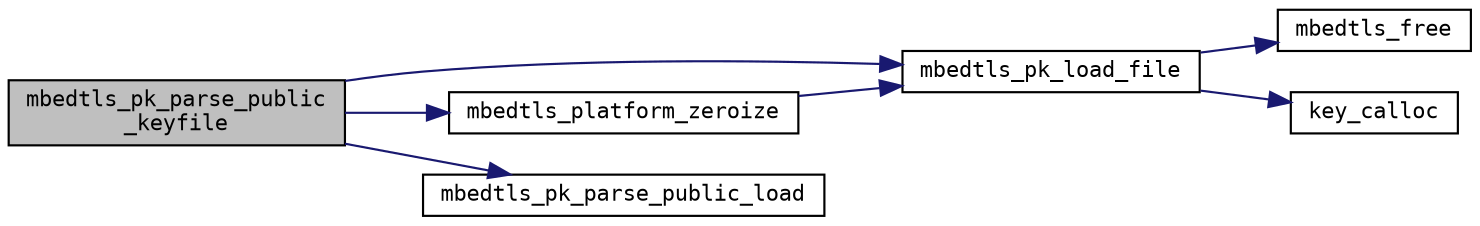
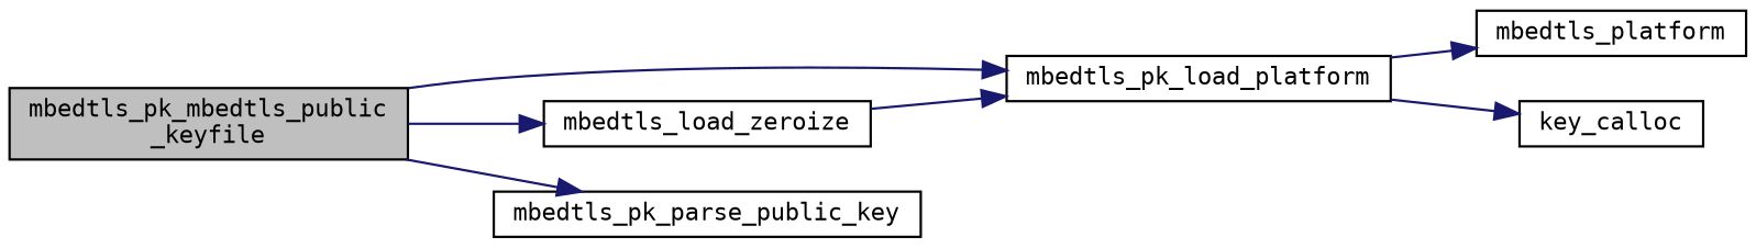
  digraph {
    fontname="DejaVu Sans Mono"
    rankdir=LR
    node [color=black fillcolor=white fontname="DejaVu Sans Mono" fontsize=10 shape=record style=filled]
    edge [color=midnightblue fontname="DejaVu Sans Mono" fontsize=10 labelfontname=Helvetica labelfontsize=10 style=solid]
-   n1 [fillcolor=grey75 fontcolor=black height=0.2 label="mbedtls_pk_parse_public\l_keyfile" width=0.4]
-   n2 [height=0.2 label=mbedtls_pk_load_file width=0.4]
-   n3 [height=0.2 label=mbedtls_platform_zeroize width=0.4]
-   n4 [height=0.2 label=mbedtls_pk_parse_public_load width=0.4]
-   n5 [height=0.2 label=mbedtls_free width=0.4]
+   n1 [fillcolor=grey75 fontcolor=black height=0.2 label="mbedtls_pk_mbedtls_public\l_keyfile" width=0.4]
+   n2 [height=0.2 label=mbedtls_pk_load_platform width=0.4]
+   n3 [height=0.2 label=mbedtls_load_zeroize width=0.4]
+   n4 [height=0.2 label=mbedtls_pk_parse_public_key width=0.4]
+   n5 [height=0.2 label=mbedtls_platform width=0.4]
    n6 [height=0.2 label=key_calloc width=0.4]
    n1 -> n2
    n1 -> n3
    n1 -> n4
    n2 -> n5
    n2 -> n6
    n3 -> n2
  }
